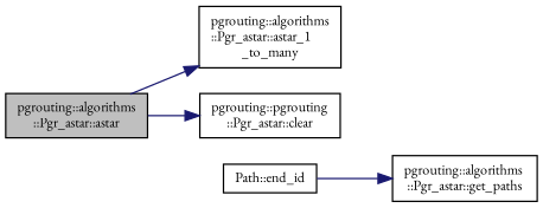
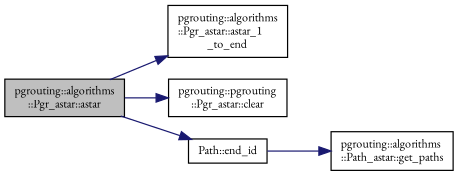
  digraph {
    fontname="EB Garamond"
    rankdir=LR
    node [color=black fillcolor=white fontname="EB Garamond" fontsize=10 shape=record style=filled]
    edge [color=midnightblue fontname="EB Garamond" fontsize=10 labelfontname=Helvetica labelfontsize=10 style=solid]
    n1 [fillcolor=grey75 fontcolor=black height=0.2 label="pgrouting::algorithms\l::Pgr_astar::astar" width=0.4]
-   n2 [height=0.2 label="pgrouting::algorithms\l::Pgr_astar::astar_1\l_to_many" width=0.4]
+   n2 [height=0.2 label="pgrouting::algorithms\l::Pgr_astar::astar_1\l_to_end" width=0.4]
    n3 [height=0.2 label="pgrouting::pgrouting\l::Pgr_astar::clear" width=0.4]
    n4 [height=0.2 label="Path::end_id" width=0.4]
-   n5 [height=0.2 label="pgrouting::algorithms\l::Pgr_astar::get_paths" width=0.4]
+   n5 [height=0.2 label="pgrouting::algorithms\l::Path_astar::get_paths" width=0.4]
    n1 -> n2
    n1 -> n3
+   n1 -> n4
    n4 -> n5
  }
